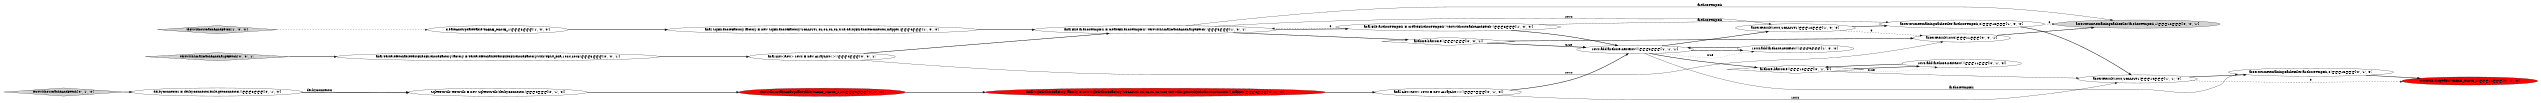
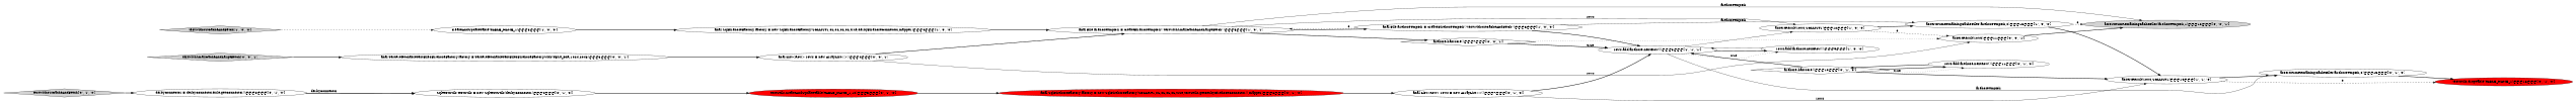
  digraph {
    rankdir=LR
    node [fillcolor=white shape=ellipse style=filled]
    edge [style=bold]
    n1 [fillcolor=lightgray label="testWithoutCacheAndFetch['1', '0', '0']" shape=diamond]
    n2 [label="createAndUpdateTable(TABLE_NAME_1)@@@3@@@['1', '0', '0']"]
    n3 [label="final SqlFirehoseFactory factory = new SqlFirehoseFactory(SQLLIST1,0L,0L,0L,0L,true,derbyFirehoseConnector,mapper)@@@4@@@['1', '0', '0']"]
    n4 [fillcolor=red label="testUtils.dropTable(TABLE_NAME_1)@@@16@@@['0', '1', '0']"]
    n5 [label="SqlTestUtils testUtils = new SqlTestUtils(derbyConnector)@@@4@@@['0', '1', '0']"]
    n6 [fillcolor=red label="testUtils.createAndUpdateTable(TABLE_NAME_1,10)@@@5@@@['0', '1', '0']"]
    n7 [fillcolor=red label="final SqlFirehoseFactory factory = new SqlFirehoseFactory(SQLLIST1,0L,0L,0L,0L,true,testUtils.getDerbyFirehoseConnector(),mapper)@@@6@@@['0', '1', '0']"]
    n8 [label="assertResult(rows)@@@11@@@['0', '0', '1']"]
    n9 [fillcolor=lightgray label="assertNumRemainingCacheFiles(firehoseTmpDir,1)@@@12@@@['0', '0', '1']"]
    n10 [label="firehose.hasMore()@@@7@@@['0', '0', '1']" shape=diamond]
    n11 [label="rows.add(firehose.nextRow())@@@8@@@['1', '1', '1']"]
    n12 [label="assertNumRemainingCacheFiles(firehoseTmpDir,0)@@@15@@@['0', '1', '0']"]
    n13 [label="firehose.hasMore()@@@10@@@['0', '1', '0']" shape=diamond]
    n14 [label="assertResult(rows,SQLLIST1)@@@12@@@['1', '0', '0']"]
    n15 [label="rows.add(firehose.nextRow())@@@9@@@['1', '0', '0']"]
    n16 [label="final File firehoseTmpDir = createFirehoseTmpDir(\"testWithoutCacheAndFetch\")@@@6@@@['1', '0', '0']"]
    n17 [label="final File firehoseTmpDir = createFirehoseTmpDir(\"testWithSmallCacheAndLargeFetch\")@@@5@@@['1', '0', '1']"]
    n18 [label="assertNumRemainingCacheFiles(firehoseTmpDir,0)@@@13@@@['1', '0', '0']"]
    n19 [label="assertResult(rows,SQLLIST1)@@@14@@@['1', '1', '0']"]
    n20 [label="derbyConnector = derbyConnectorRule.getConnector()@@@3@@@['0', '1', '0']"]
    n21 [fillcolor=lightgray label="testWithSmallCacheAndLargeFetch['0', '0', '1']" shape=diamond]
    n22 [label="final TestPrefetchableTextFilesFirehoseFactory factory = TestPrefetchableTextFilesFirehoseFactory.with(TEST_DIR,1024,2048)@@@3@@@['0', '0', '1']"]
    n23 [label="final List<Row> rows = new ArrayList<>()@@@4@@@['0', '0', '1']"]
    n24 [label="rows.add(firehose.nextRow())@@@11@@@['0', '1', '0']"]
    n25 [label="final List<Row> rows = new ArrayList<>()@@@7@@@['0', '1', '0']"]
    n26 [fillcolor=lightgray label="testWithoutCacheAndFetch['0', '1', '0']" shape=diamond]
    n1 -> n2 [style=dashed]
    n2 -> n3
    n3 -> n17
    n5 -> n6
    n6 -> n7
    n7 -> n25
    n8 -> n9
-   n10 -> n8
+   n10 -> n8 [style=dotted]
    n10 -> n11 [label=true style=dotted]
    n10 -> n11
    n11 -> n12 [label=firehoseTmpDir style=solid]
-   n11 -> n13
-   n11 -> n14
+   n13 -> n11
+   n11 -> n14 [style=solid]
    n11 -> n15 [label=true style=dotted]
    n11 -> n15
    n12 -> n4
-   n13 -> n19 [style=solid]
+   n13 -> n19
    n13 -> n24 [label=true style=dotted]
    n13 -> n24
    n14 -> n8 [label=0 style=dashed]
    n14 -> n18
-   n15 -> n11
+   n15 -> n11 [style=solid]
    n16 -> n11
    n16 -> n17 [label=0 style=dashed]
    n16 -> n18 [label=firehoseTmpDir style=solid]
    n17 -> n9 [label=firehoseTmpDir style=solid]
    n17 -> n10
    n17 -> n14 [label=rows style=solid]
    n17 -> n16
    n18 -> n9 [label=0 style=dashed]
    n18 -> n19
    n19 -> n4 [label=0 style=dashed]
    n19 -> n12
    n20 -> n5 [label=derbyConnector style=solid]
    n20 -> n5
    n21 -> n22
    n22 -> n23
    n23 -> n8 [label=rows style=solid]
    n23 -> n17
    n24 -> n13
    n25 -> n11
    n25 -> n19 [label=rows style=solid]
    n26 -> n20
  }
